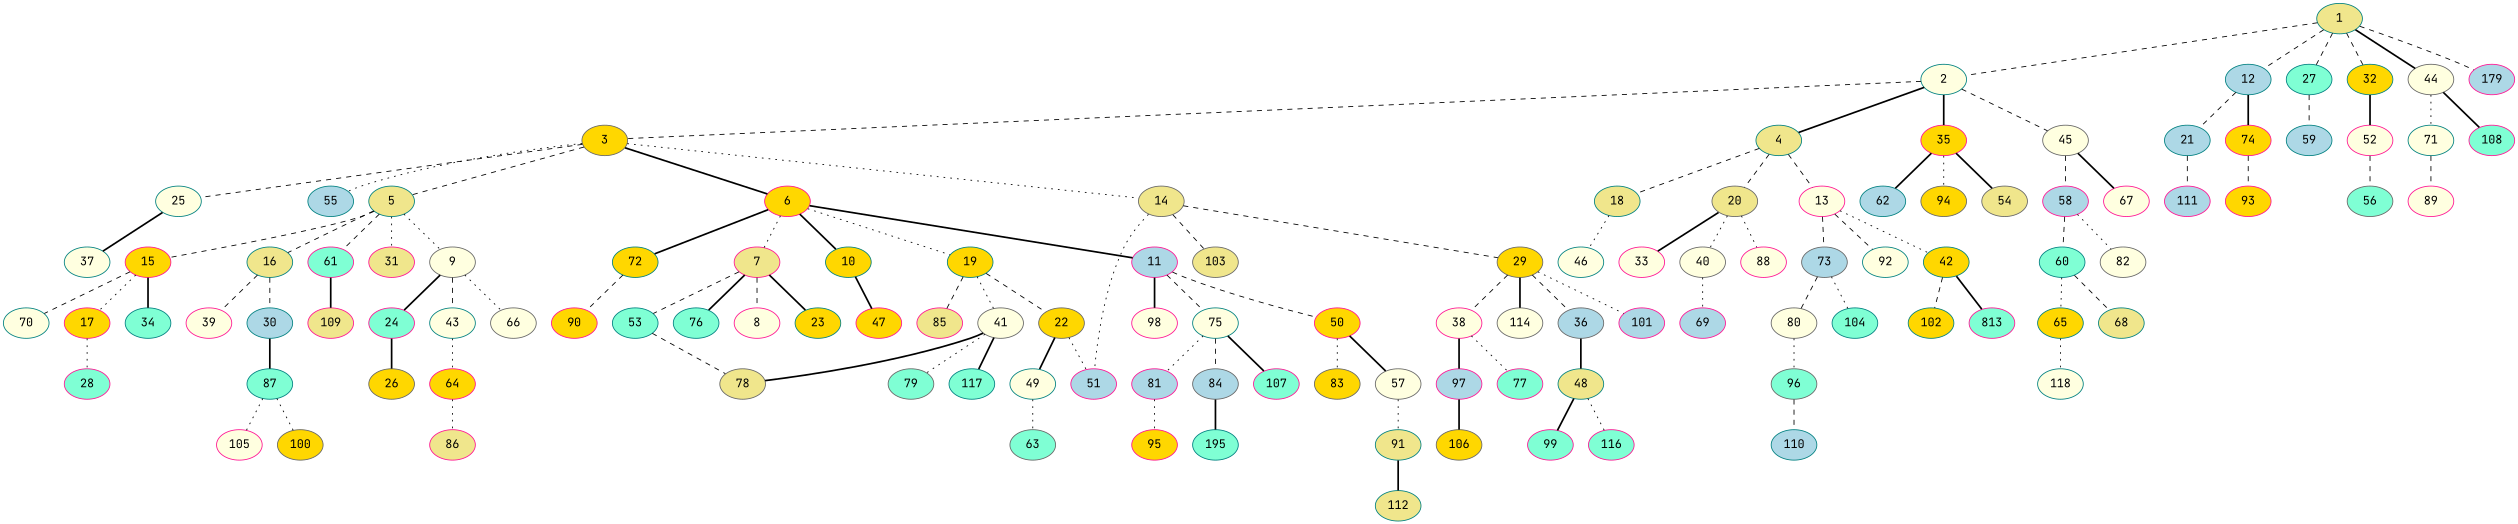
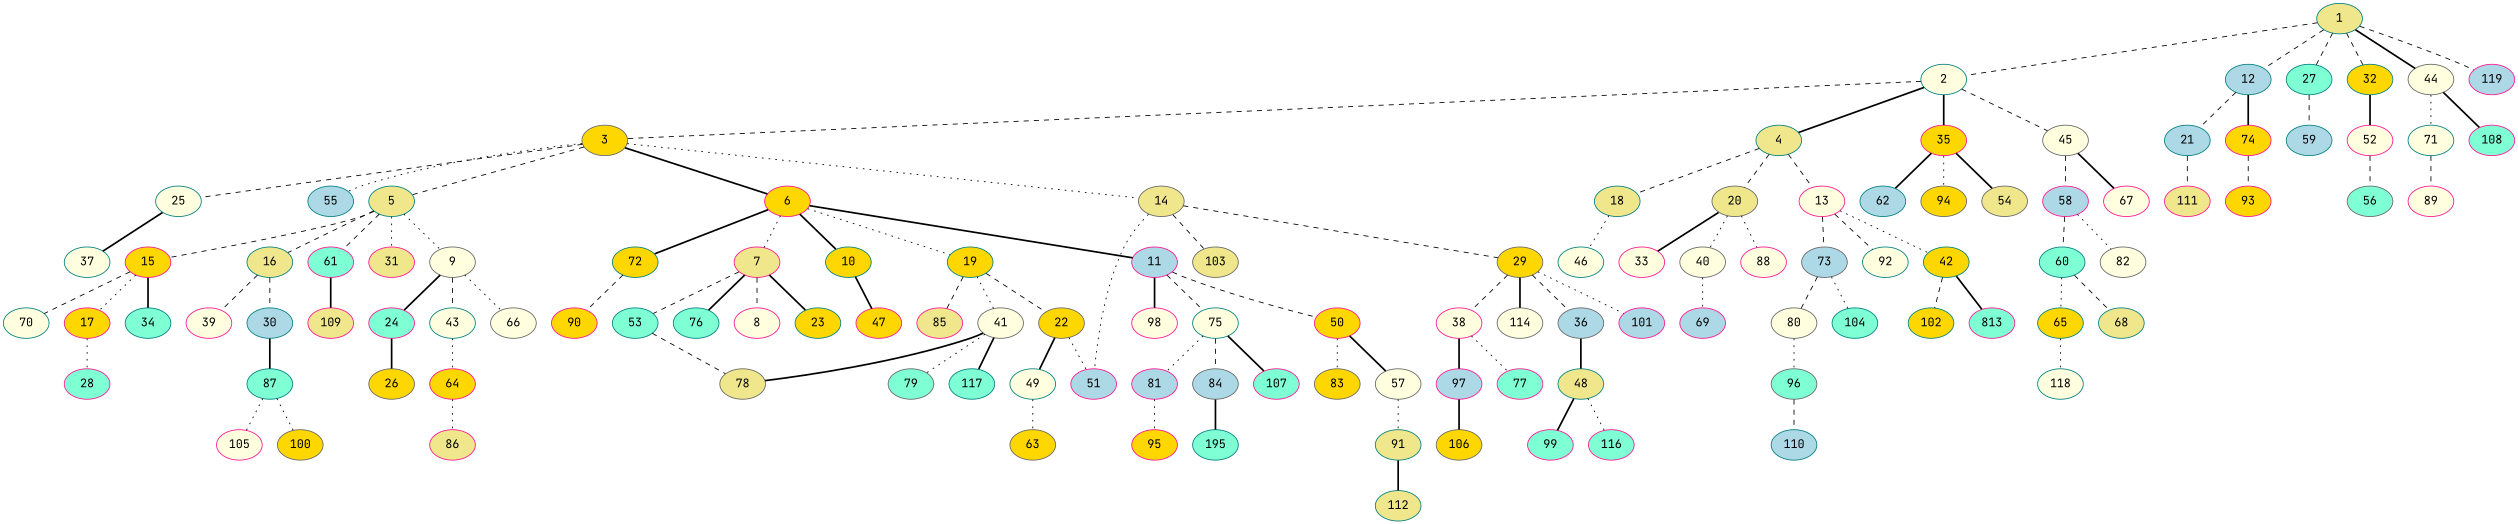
  graph {
    fontname="JetBrains Mono"
    node [color=deeppink fillcolor=lightyellow fontname="JetBrains Mono" style=filled]
    edge [fontname="JetBrains Mono" style=dashed]
    1 [color=teal fillcolor=khaki]
    2 [color=teal]
    12 [color=teal fillcolor=lightblue]
    27 [color=teal fillcolor=aquamarine]
    32 [color=teal fillcolor=gold]
    44 [color=gray40]
-   119 [fillcolor=lightblue label=179]
+   119 [fillcolor=lightblue]
    3 [color=gray40 fillcolor=gold]
    4 [color=teal fillcolor=khaki]
    35 [fillcolor=gold]
    45 [color=gray40]
    21 [color=teal fillcolor=lightblue]
    74 [fillcolor=gold]
    59 [color=teal fillcolor=lightblue]
    52
    71 [color=teal]
    108 [fillcolor=aquamarine]
    5 [color=teal fillcolor=khaki]
    6 [fillcolor=gold]
    14 [color=gray40 fillcolor=khaki]
    25 [color=teal]
    55 [color=teal fillcolor=lightblue]
    13
    18 [color=teal fillcolor=khaki]
    20 [color=gray40 fillcolor=khaki]
    54 [color=gray40 fillcolor=khaki]
    62 [color=teal fillcolor=lightblue]
    94 [color=gray40 fillcolor=gold]
    58 [fillcolor=lightblue]
    67
    9 [color=gray40]
    15 [fillcolor=gold]
    16 [color=teal fillcolor=khaki]
    31 [fillcolor=khaki]
    61 [fillcolor=aquamarine]
    7 [fillcolor=khaki]
    10 [color=teal fillcolor=gold]
    11 [fillcolor=lightblue]
    19 [color=teal fillcolor=gold]
    72 [color=teal fillcolor=gold]
    29 [color=gray40 fillcolor=gold]
    51 [fillcolor=lightblue]
    103 [color=gray40 fillcolor=khaki]
    37 [color=teal]
    42 [color=teal fillcolor=gold]
    73 [color=gray40 fillcolor=lightblue]
    92 [color=teal]
    46 [color=teal]
    33
    40 [color=gray40]
    88
    24 [fillcolor=aquamarine]
    43 [color=teal]
    66 [color=gray40]
    17 [fillcolor=gold]
    34 [color=teal fillcolor=aquamarine]
    70 [color=teal]
    30 [color=teal fillcolor=lightblue]
    39
    109 [fillcolor=khaki]
    8
    23 [color=teal fillcolor=gold]
    53 [color=teal fillcolor=aquamarine]
    76 [color=teal fillcolor=aquamarine]
    47 [fillcolor=gold]
    50 [fillcolor=gold]
    75 [color=teal]
    98
    22 [color=gray40 fillcolor=gold]
    41 [color=gray40]
    85 [fillcolor=khaki]
    90 [fillcolor=gold]
    78 [color=gray40 fillcolor=khaki]
    26 [color=gray40 fillcolor=gold]
    64 [fillcolor=gold]
    57 [color=gray40]
    83 [color=gray40 fillcolor=gold]
    81 [fillcolor=lightblue]
    84 [color=gray40 fillcolor=lightblue]
    107 [fillcolor=aquamarine]
-   111 [fillcolor=lightblue]
+   111 [fillcolor=khaki]
    93 [fillcolor=gold]
    102 [color=teal fillcolor=gold]
    n84 [fillcolor=aquamarine label=813]
    80 [color=gray40]
    104 [color=teal fillcolor=aquamarine]
    36 [color=gray40 fillcolor=lightblue]
    38
    101 [fillcolor=lightblue]
    114 [color=gray40]
    28 [fillcolor=aquamarine]
    87 [color=teal fillcolor=aquamarine]
    49 [color=teal]
    79 [color=gray40 fillcolor=aquamarine]
    117 [color=teal fillcolor=aquamarine]
    69 [fillcolor=lightblue]
-   63 [color=gray40 fillcolor=aquamarine]
+   63 [color=gray40 fillcolor=gold]
    48 [color=teal fillcolor=khaki]
    77 [fillcolor=aquamarine]
    97 [fillcolor=lightblue]
    100 [color=gray40 fillcolor=gold]
    105
    56 [color=gray40 fillcolor=aquamarine]
    99 [fillcolor=aquamarine]
    116 [fillcolor=aquamarine]
    106 [color=gray40 fillcolor=gold]
    86 [fillcolor=khaki]
    89
    60 [color=teal fillcolor=aquamarine]
    82 [color=gray40]
    91 [color=teal fillcolor=khaki]
    112 [color=teal fillcolor=khaki]
    65 [color=teal fillcolor=gold]
    68 [color=teal fillcolor=khaki]
    118 [color=teal]
    96 [color=gray40 fillcolor=aquamarine]
    95 [fillcolor=gold]
    n118 [color=teal fillcolor=aquamarine label=195]
    110 [color=teal fillcolor=lightblue]
    1 -- 2
    1 -- 12
    1 -- 27
    1 -- 32
    1 -- 44 [style=bold]
    1 -- 119
    2 -- 3
    2 -- 4 [style=bold]
    2 -- 35 [style=bold]
    2 -- 45
    12 -- 21
    12 -- 74 [style=bold]
    27 -- 59
    32 -- 52 [style=bold]
    44 -- 71 [style=dotted]
    44 -- 108 [style=bold]
    3 -- 5
    3 -- 6 [style=bold]
    3 -- 14 [style=dotted]
    3 -- 25
    3 -- 55 [style=dotted]
    4 -- 13
    4 -- 18
    4 -- 20
    35 -- 54 [style=bold]
    35 -- 62 [style=bold]
    35 -- 94 [style=dotted]
    45 -- 58
    45 -- 67 [style=bold]
    21 -- 111
    74 -- 93
    52 -- 56
    71 -- 89
    5 -- 9 [style=dotted]
    5 -- 15
    5 -- 16
    5 -- 31 [style=dotted]
    5 -- 61
    6 -- 7 [style=dotted]
    6 -- 10 [style=bold]
    6 -- 11 [style=bold]
    6 -- 19 [style=dotted]
    6 -- 72 [style=bold]
    14 -- 29
    14 -- 51 [style=dotted]
    14 -- 103
    25 -- 37 [style=bold]
    13 -- 42 [style=dotted]
    13 -- 73
    13 -- 92
    18 -- 46 [style=dotted]
    20 -- 33 [style=bold]
    20 -- 40 [style=dotted]
    20 -- 88 [style=dotted]
    58 -- 60
    58 -- 82 [style=dotted]
    9 -- 24 [style=bold]
    9 -- 43
    9 -- 66 [style=dotted]
    15 -- 17 [style=dotted]
    15 -- 34 [style=bold]
    15 -- 70
    16 -- 30
    16 -- 39
    61 -- 109 [style=bold]
    7 -- 8
    7 -- 23 [style=bold]
    7 -- 53
    7 -- 76 [style=bold]
    10 -- 47 [style=bold]
    11 -- 50
    11 -- 75
    11 -- 98 [style=bold]
    19 -- 22
    19 -- 41 [style=dotted]
    19 -- 85
    72 -- 90
    29 -- 36
    29 -- 38
    29 -- 101 [style=dotted]
    29 -- 114 [style=bold]
    42 -- 102
    42 -- n84 [style=bold]
    73 -- 80
    73 -- 104 [style=dotted]
    40 -- 69 [style=dotted]
    24 -- 26 [style=bold]
    43 -- 64 [style=dotted]
    17 -- 28 [style=dotted]
    30 -- 87 [style=bold]
    53 -- 78
    50 -- 57 [style=bold]
    50 -- 83 [style=dotted]
    75 -- 81 [style=dotted]
    75 -- 84
    75 -- 107 [style=bold]
    22 -- 51 [style=dotted]
    22 -- 49 [style=bold]
    41 -- 78 [style=bold]
    41 -- 79 [style=dotted]
    41 -- 117 [style=bold]
    64 -- 86 [style=dotted]
    57 -- 91 [style=dotted]
    81 -- 95 [style=dotted]
    84 -- n118 [style=bold]
    80 -- 96 [style=dotted]
    36 -- 48 [style=bold]
    38 -- 77 [style=dotted]
    38 -- 97 [style=bold]
    87 -- 100 [style=dotted]
    87 -- 105 [style=dotted]
    49 -- 63 [style=dotted]
    48 -- 99 [style=bold]
    48 -- 116 [style=dotted]
    97 -- 106 [style=bold]
    60 -- 65 [style=dotted]
    60 -- 68
    91 -- 112 [style=bold]
    65 -- 118 [style=dotted]
    96 -- 110
  }
